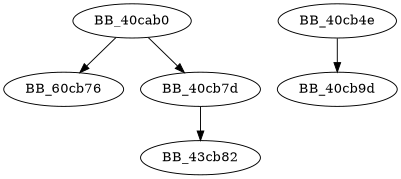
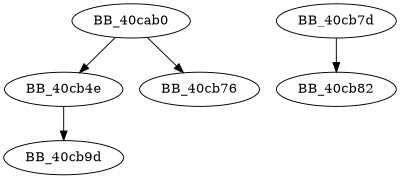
  digraph {
    BB_40cab0
    BB_40cb4e
-   BB_40cb76 [label=BB_60cb76]
+   BB_40cb76
    n4 [label=BB_40cb9d]
    BB_40cb7d
-   BB_40cb82 [label=BB_43cb82]
-   BB_40cab0 -> BB_40cb7d
+   BB_40cb82
+   BB_40cab0 -> BB_40cb4e
    BB_40cab0 -> BB_40cb76
    BB_40cb4e -> n4
    BB_40cb7d -> BB_40cb82
  }
